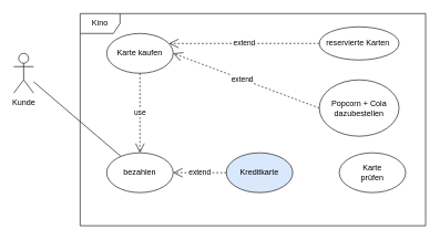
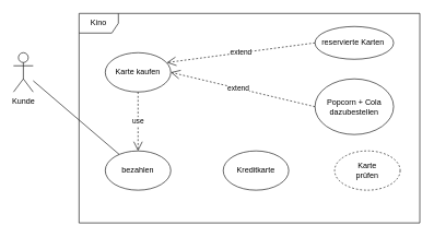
  <mxCell id="0" />
  <mxCell id="1" parent="0" />
  <mxCell id="2" value="Kino" style="shape=umlFrame;whiteSpace=wrap;html=1;" parent="1" vertex="1"><mxGeometry x="120" y="20" width="520" height="320" as="geometry" /></mxCell>
  <mxCell id="3" value="Kunde" style="shape=umlActor;verticalLabelPosition=bottom;verticalAlign=top;html=1;" parent="1" vertex="1"><mxGeometry x="20" y="80" width="30" height="60" as="geometry" /></mxCell>
- <mxCell id="4" value="Karte kaufen" style="ellipse;whiteSpace=wrap;html=1;" parent="1" vertex="1"><mxGeometry x="160" y="50" width="100" height="60" as="geometry" /></mxCell>
+ <mxCell id="4" value="Karte kaufen" style="ellipse;whiteSpace=wrap;html=1;" parent="1" vertex="1"><mxGeometry x="160" y="80" width="100" height="60" as="geometry" /></mxCell>
  <mxCell id="5" value="reservierte Karten&amp;nbsp;" style="ellipse;whiteSpace=wrap;html=1;" parent="1" vertex="1"><mxGeometry x="480" y="40" width="120" height="50" as="geometry" /></mxCell>
  <mxCell id="6" value="Popcorn + Cola&lt;br&gt;dazubestellen" style="ellipse;whiteSpace=wrap;html=1;" parent="1" vertex="1"><mxGeometry x="480" y="120" width="120" height="85" as="geometry" /></mxCell>
  <mxCell id="7" value="extend" style="endArrow=open;endSize=12;dashed=1;html=1;exitX=0;exitY=0.5;exitDx=0;exitDy=0;entryX=1;entryY=0.5;entryDx=0;entryDy=0;" parent="1" source="6" target="4" edge="1"><mxGeometry x="0.059" width="160" relative="1" as="geometry"><mxPoint x="445" y="140" as="sourcePoint" /><mxPoint x="275" y="140" as="targetPoint" /><mxPoint as="offset" /></mxGeometry></mxCell>
  <mxCell id="8" value="extend" style="endArrow=open;endSize=12;dashed=1;html=1;exitX=0;exitY=0.5;exitDx=0;exitDy=0;entryX=0.94;entryY=0.251;entryDx=0;entryDy=0;entryPerimeter=0;" parent="1" source="5" target="4" edge="1"><mxGeometry width="160" relative="1" as="geometry"><mxPoint x="390" y="40" as="sourcePoint" /><mxPoint x="220" y="40" as="targetPoint" /><Array as="points" /></mxGeometry></mxCell>
  <mxCell id="9" value="use" style="endArrow=open;endSize=12;dashed=1;html=1;exitX=0.5;exitY=1;exitDx=0;exitDy=0;entryX=0.5;entryY=0;entryDx=0;entryDy=0;" parent="1" source="4" target="10" edge="1"><mxGeometry width="160" relative="1" as="geometry"><mxPoint x="390" y="228.57" as="sourcePoint" /><mxPoint x="210" y="220" as="targetPoint" /></mxGeometry></mxCell>
  <mxCell id="10" value="bezahlen" style="ellipse;whiteSpace=wrap;html=1;" parent="1" vertex="1"><mxGeometry x="160" y="230" width="100" height="60" as="geometry" /></mxCell>
- <mxCell id="11" value="Kreditkarte" style="ellipse;whiteSpace=wrap;html=1;fillColor=#dae8fc;" parent="1" vertex="1"><mxGeometry x="340" y="230" width="100" height="60" as="geometry" /></mxCell>
- <mxCell id="12" value="Karte&lt;br&gt;prüfen" style="ellipse;whiteSpace=wrap;html=1;" parent="1" vertex="1"><mxGeometry x="510" y="230" width="100" height="60" as="geometry" /></mxCell>
- <mxCell id="13" value="extend" style="endArrow=open;endSize=12;dashed=1;html=1;entryX=1;entryY=0.5;entryDx=0;entryDy=0;exitX=0;exitY=0.5;exitDx=0;exitDy=0;" parent="1" source="11" target="10" edge="1"><mxGeometry width="160" relative="1" as="geometry"><mxPoint x="400" y="170" as="sourcePoint" /><mxPoint x="230" y="170" as="targetPoint" /></mxGeometry></mxCell>
+ <mxCell id="11" value="Kreditkarte" style="ellipse;whiteSpace=wrap;html=1;" parent="1" vertex="1"><mxGeometry x="340" y="230" width="100" height="60" as="geometry" /></mxCell>
+ <mxCell id="12" value="Karte&lt;br&gt;prüfen" style="ellipse;whiteSpace=wrap;html=1;dashed=1;" parent="1" vertex="1"><mxGeometry x="510" y="230" width="100" height="60" as="geometry" /></mxCell>
  <mxCell id="14" value="" style="endArrow=none;html=1;rounded=0;" parent="1" source="3" target="10" edge="1"><mxGeometry relative="1" as="geometry"><mxPoint x="230" y="170" as="sourcePoint" /><mxPoint x="390" y="170" as="targetPoint" /></mxGeometry></mxCell>
